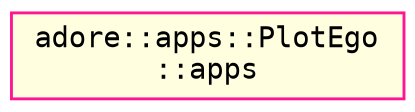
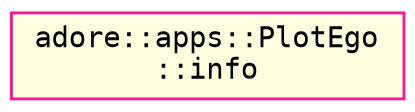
  digraph {
    rankdir=LR
    fontname="DejaVu Sans Mono"
-   n1 [color=deeppink fillcolor=lightyellow fontname="DejaVu Sans Mono" fontsize=10 height=0.2 label="adore::apps::PlotEgo\l::apps" shape=record style=filled width=0.4]
+   n1 [color=deeppink fillcolor=lightyellow fontname="DejaVu Sans Mono" fontsize=10 height=0.2 label="adore::apps::PlotEgo\l::info" shape=record style=filled width=0.4]
  }
